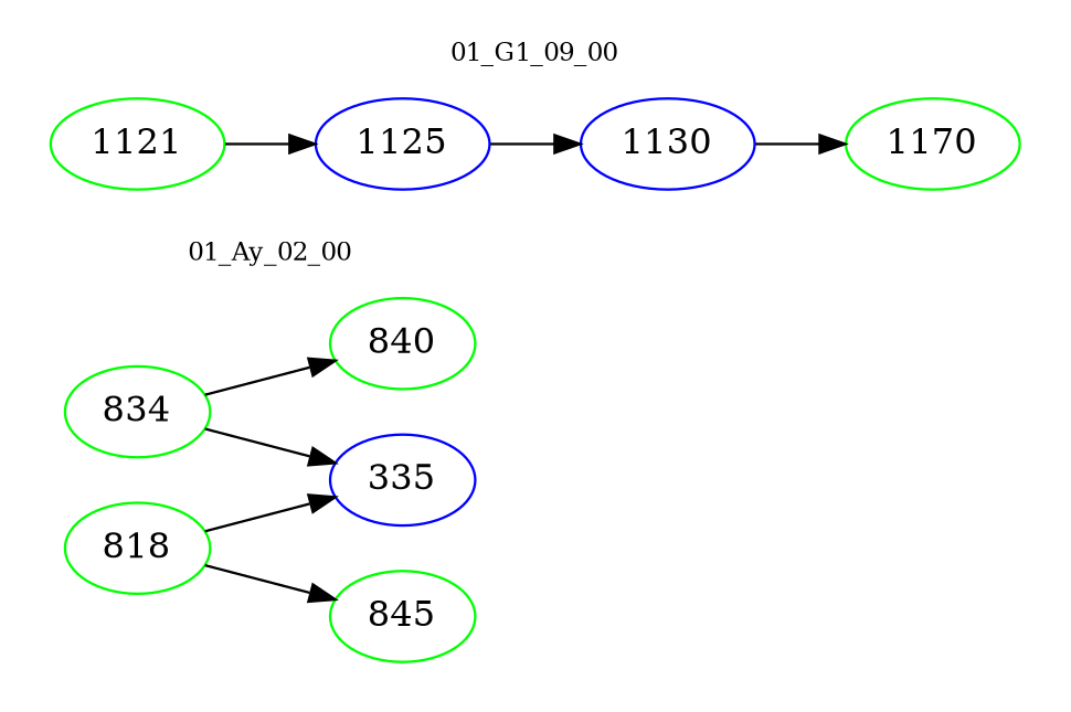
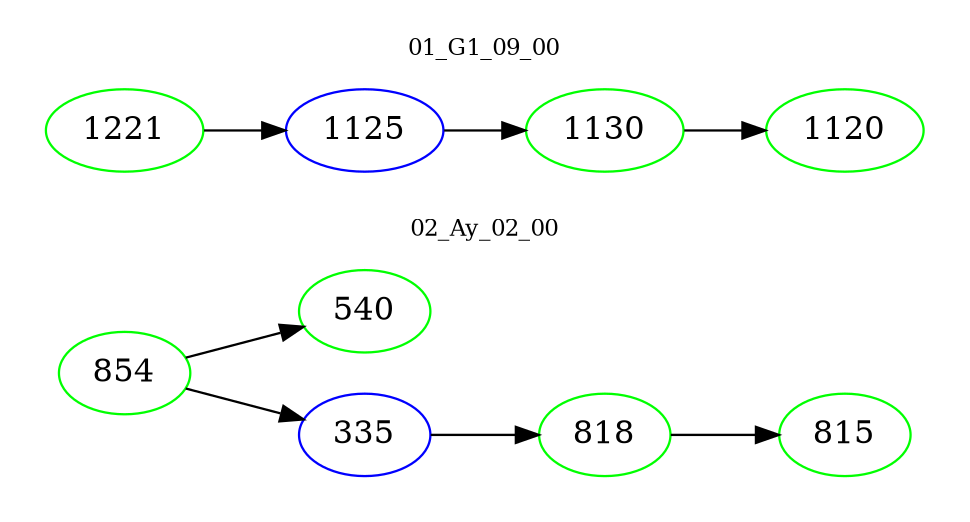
  digraph {
    rankdir=LR
    node [color=green]
    edge [color=black]
-   n1 [label=834]
+   n1 [label=854]
    n2 [color=blue label=335]
-   n3 [label=840]
+   n3 [label=540]
    n4 [label=818]
-   n5 [label=845]
-   n6 [label=1121]
+   n5 [label=815]
+   n6 [label=1221]
    n7 [color=blue label=1125]
-   n8 [color=blue label=1130]
-   n9 [label=1170]
+   n8 [label=1130]
+   n9 [label=1120]
    subgraph cluster_1 {
      color=white
      fontsize=10
-     label="01_Ay_02_00"
+     label="02_Ay_02_00"
      n1
      n2
      n3
      n4
      n5
    }
    subgraph cluster_2 {
      color=white
      fontsize=10
      label="01_G1_09_00"
      n6
      n7
      n8
      n9
    }
    n1 -> n2
    n1 -> n3
-   n4 -> n2
+   n2 -> n4
    n4 -> n5
    n6 -> n7
    n7 -> n8
    n8 -> n9
  }
